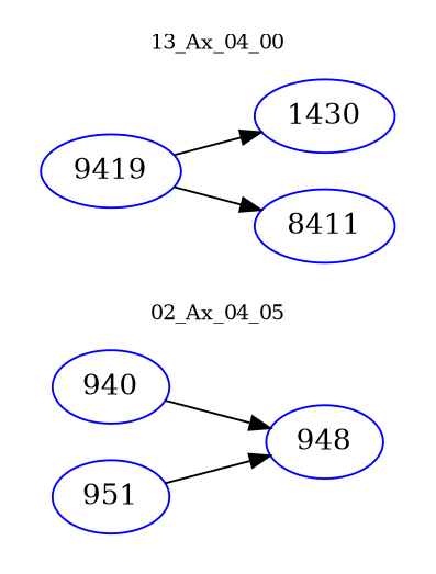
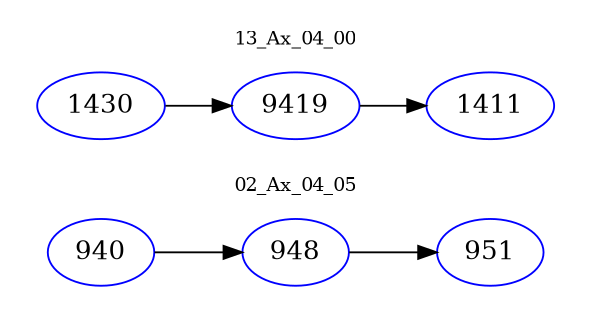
  digraph {
    rankdir=LR
    node [color=blue]
    edge [color=black]
    n1 [label=948]
    n2 [label=940]
    n3 [label=951]
    n4 [label=9419]
-   n5 [label=8411]
+   n5 [label=1411]
    n6 [label=1430]
    subgraph cluster_1 {
      color=white
      fontsize=10
      label="02_Ax_04_05"
      n1
      n2
      n3
    }
    subgraph cluster_2 {
      color=white
      fontsize=10
      label="13_Ax_04_00"
      n4
      n5
      n6
    }
-   n3 -> n1
+   n1 -> n3
    n2 -> n1
    n4 -> n5
-   n4 -> n6
+   n6 -> n4
  }
